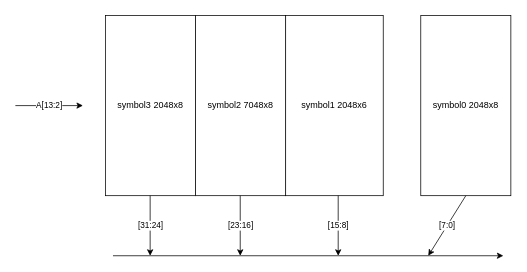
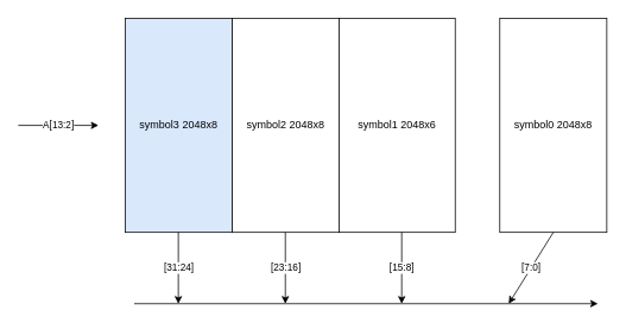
  <mxCell id="0" />
  <mxCell id="1" parent="0" />
  <mxCell id="2" value="symbol0 2048x8" style="rounded=0;whiteSpace=wrap;html=1;" vertex="1" parent="1"><mxGeometry x="560" y="20" width="120" height="240" as="geometry" /></mxCell>
  <mxCell id="3" value="symbol1 2048x6" style="rounded=0;whiteSpace=wrap;html=1;" vertex="1" parent="1"><mxGeometry x="380" y="20" width="130" height="240" as="geometry" /></mxCell>
- <mxCell id="4" value="symbol2 7048x8" style="rounded=0;whiteSpace=wrap;html=1;" vertex="1" parent="1"><mxGeometry x="260" y="20" width="120" height="240" as="geometry" /></mxCell>
- <mxCell id="5" value="symbol3 2048x8" style="rounded=0;whiteSpace=wrap;html=1;" vertex="1" parent="1"><mxGeometry x="140" y="20" width="120" height="240" as="geometry" /></mxCell>
+ <mxCell id="4" value="symbol2 2048x8" style="rounded=0;whiteSpace=wrap;html=1;" vertex="1" parent="1"><mxGeometry x="260" y="20" width="120" height="240" as="geometry" /></mxCell>
+ <mxCell id="5" value="symbol3 2048x8" style="rounded=0;whiteSpace=wrap;html=1;fillColor=#dae8fc;" vertex="1" parent="1"><mxGeometry x="140" y="20" width="120" height="240" as="geometry" /></mxCell>
  <mxCell id="6" value="[7:0]" style="endArrow=classic;html=1;exitX=0.5;exitY=1;exitDx=0;exitDy=0;" edge="1" parent="1" source="2"><mxGeometry width="50" height="50" relative="1" as="geometry"><mxPoint x="540" y="410" as="sourcePoint" /><mxPoint x="570" y="340" as="targetPoint" /></mxGeometry></mxCell>
  <mxCell id="7" value="[15:8]" style="endArrow=classic;html=1;exitX=0.5;exitY=1;exitDx=0;exitDy=0;" edge="1" parent="1"><mxGeometry width="50" height="50" relative="1" as="geometry"><mxPoint x="450" y="260" as="sourcePoint" /><mxPoint x="450" y="340" as="targetPoint" /></mxGeometry></mxCell>
  <mxCell id="8" value="[23:16]" style="endArrow=classic;html=1;exitX=0.5;exitY=1;exitDx=0;exitDy=0;" edge="1" parent="1"><mxGeometry width="50" height="50" relative="1" as="geometry"><mxPoint x="319.5" y="260" as="sourcePoint" /><mxPoint x="319.5" y="340" as="targetPoint" /></mxGeometry></mxCell>
  <mxCell id="9" value="[31:24]" style="endArrow=classic;html=1;exitX=0.5;exitY=1;exitDx=0;exitDy=0;" edge="1" parent="1"><mxGeometry width="50" height="50" relative="1" as="geometry"><mxPoint x="199.5" y="260" as="sourcePoint" /><mxPoint x="199.5" y="340" as="targetPoint" /></mxGeometry></mxCell>
  <mxCell id="10" value="" style="endArrow=classic;html=1;" edge="1" parent="1"><mxGeometry width="50" height="50" relative="1" as="geometry"><mxPoint x="150" y="340" as="sourcePoint" /><mxPoint x="670" y="340" as="targetPoint" /></mxGeometry></mxCell>
  <mxCell id="11" value="A[13:2]" style="endArrow=classic;html=1;" edge="1" parent="1"><mxGeometry width="50" height="50" relative="1" as="geometry"><mxPoint x="20" y="140" as="sourcePoint" /><mxPoint x="110" y="140" as="targetPoint" /></mxGeometry></mxCell>
